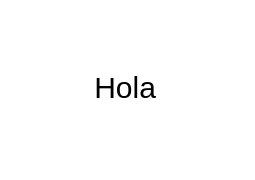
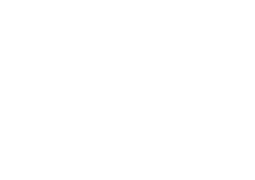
  <mxCell id="0" />
  <mxCell id="1" parent="0" />
- <mxCell id="2" value="Hola" style="text;html=1;strokeColor=none;fillColor=none;align=center;verticalAlign=middle;whiteSpace=wrap;rounded=0;" vertex="1" parent="1"><mxGeometry x="20" y="20" width="60" height="30" as="geometry" /></mxCell>
